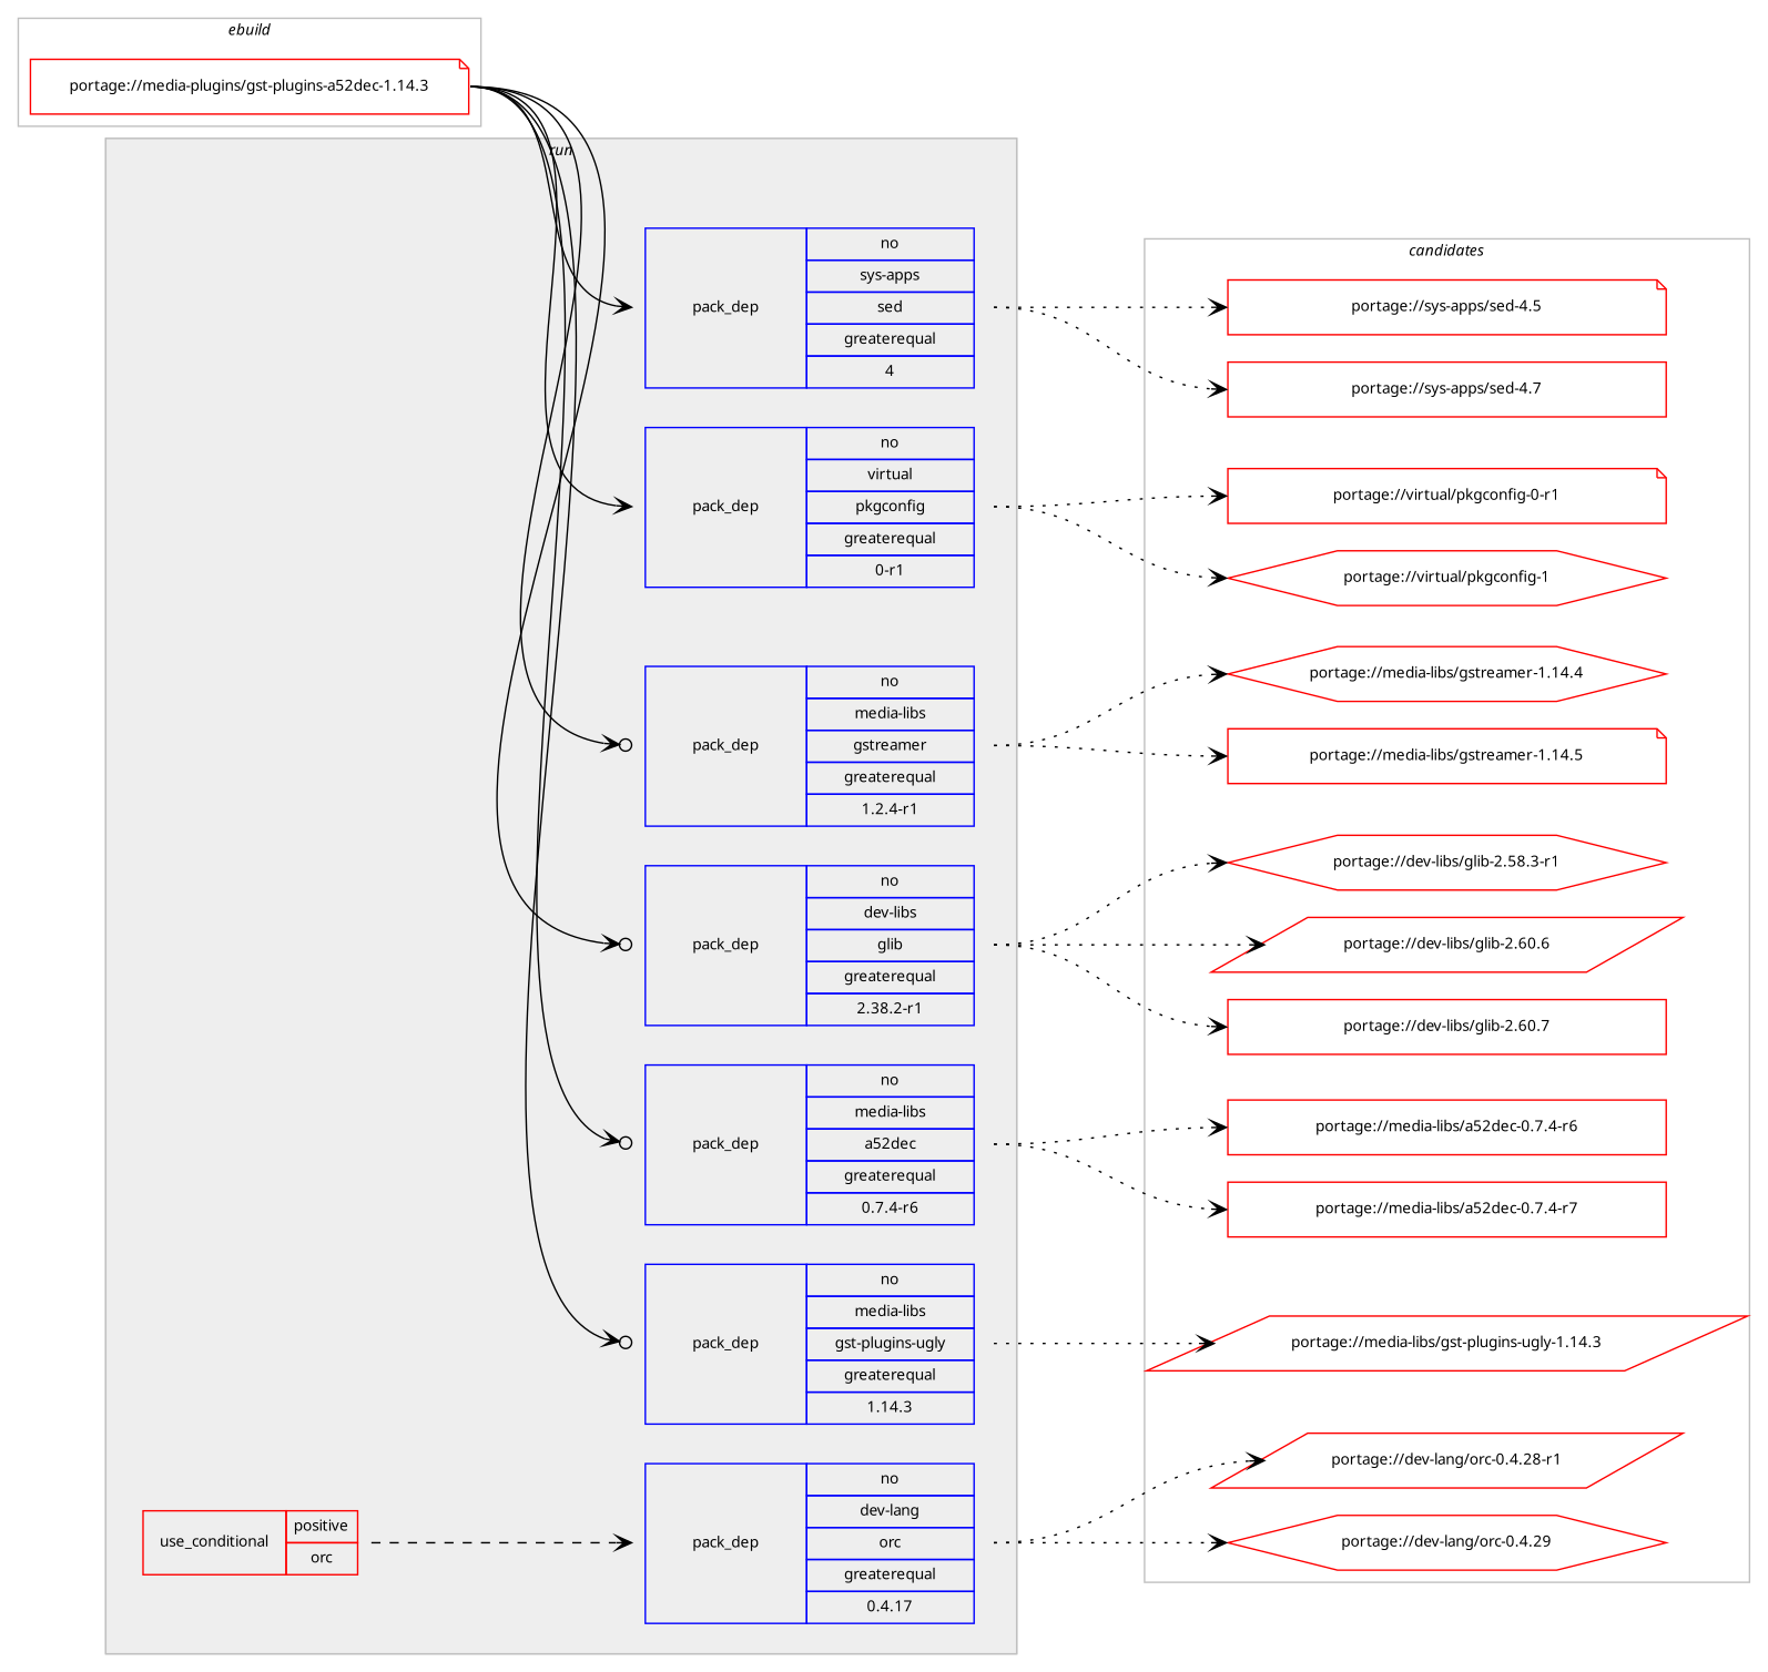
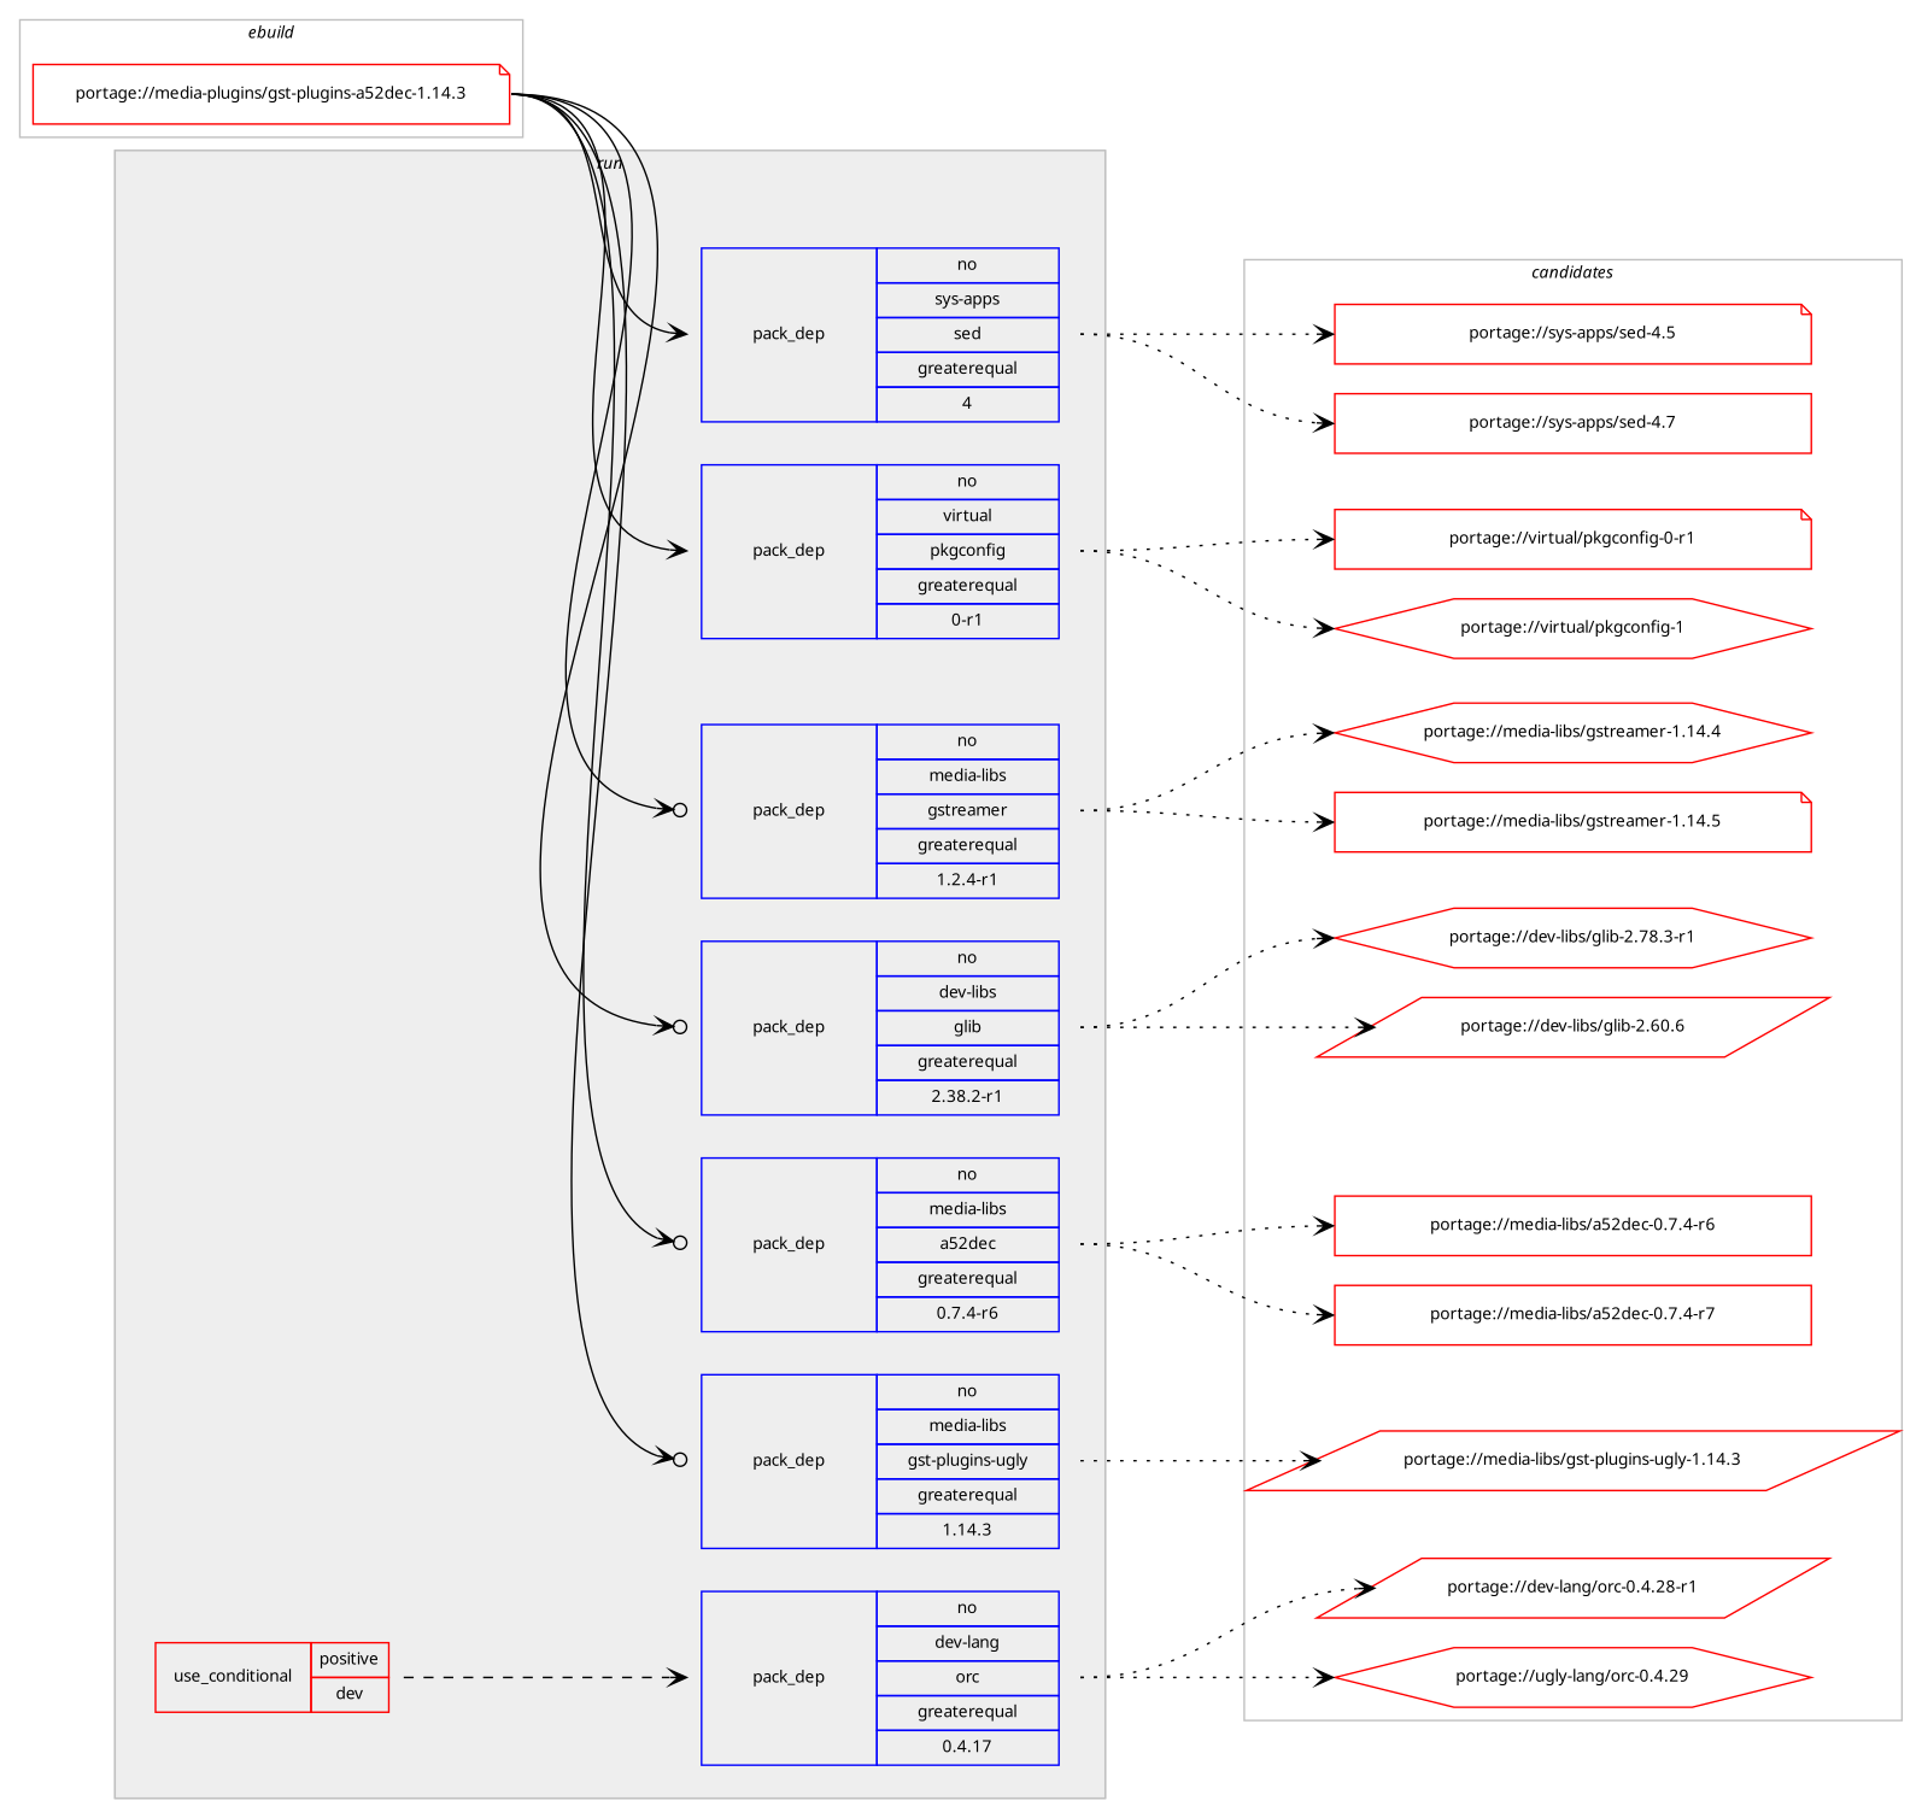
  digraph {
    compound=true
    concentrate=true
    fontname="Noto Sans"
    fontsize=10
    newrank=true
    rankdir=LR
    ranksep=1.5
    node [color=red fontname="Noto Sans" fontsize=10 shape=none]
    edge [arrowhead=vee fontname="Noto Sans" headport=w style=dotted tailport=e weight=100]
    n1 [label="portage://media-plugins/gst-plugins-a52dec-1.14.3" shape=note width=4]
    n2 [color=blue label=<<TABLE BORDER="0" CELLBORDER="1" CELLSPACING="0" CELLPADDING="4" WIDTH="220"><TR><TD ROWSPAN="6" CELLPADDING="30">pack_dep</TD></TR><TR><TD WIDTH="110">no</TD></TR><TR><TD>sys-apps</TD></TR><TR><TD>sed</TD></TR><TR><TD>greaterequal</TD></TR><TR><TD>4</TD></TR></TABLE>>]
    n3 [color=blue label=<<TABLE BORDER="0" CELLBORDER="1" CELLSPACING="0" CELLPADDING="4" WIDTH="220"><TR><TD ROWSPAN="6" CELLPADDING="30">pack_dep</TD></TR><TR><TD WIDTH="110">no</TD></TR><TR><TD>virtual</TD></TR><TR><TD>pkgconfig</TD></TR><TR><TD>greaterequal</TD></TR><TR><TD>0-r1</TD></TR></TABLE>>]
    n4 [color=blue label=<<TABLE BORDER="0" CELLBORDER="1" CELLSPACING="0" CELLPADDING="4" WIDTH="220"><TR><TD ROWSPAN="6" CELLPADDING="30">pack_dep</TD></TR><TR><TD WIDTH="110">no</TD></TR><TR><TD>dev-lang</TD></TR><TR><TD>orc</TD></TR><TR><TD>greaterequal</TD></TR><TR><TD>0.4.17</TD></TR></TABLE>>]
-   n5 [label=<<TABLE BORDER="0" CELLBORDER="1" CELLSPACING="0" CELLPADDING="4"><TR><TD ROWSPAN="3" CELLPADDING="10">use_conditional</TD></TR><TR><TD>positive</TD></TR><TR><TD>orc</TD></TR></TABLE>>]
+   n5 [label=<<TABLE BORDER="0" CELLBORDER="1" CELLSPACING="0" CELLPADDING="4"><TR><TD ROWSPAN="3" CELLPADDING="10">use_conditional</TD></TR><TR><TD>positive</TD></TR><TR><TD>dev</TD></TR></TABLE>>]
    n6 [color=blue label=<<TABLE BORDER="0" CELLBORDER="1" CELLSPACING="0" CELLPADDING="4" WIDTH="220"><TR><TD ROWSPAN="6" CELLPADDING="30">pack_dep</TD></TR><TR><TD WIDTH="110">no</TD></TR><TR><TD>dev-libs</TD></TR><TR><TD>glib</TD></TR><TR><TD>greaterequal</TD></TR><TR><TD>2.38.2-r1</TD></TR></TABLE>>]
    n7 [color=blue label=<<TABLE BORDER="0" CELLBORDER="1" CELLSPACING="0" CELLPADDING="4" WIDTH="220"><TR><TD ROWSPAN="6" CELLPADDING="30">pack_dep</TD></TR><TR><TD WIDTH="110">no</TD></TR><TR><TD>media-libs</TD></TR><TR><TD>a52dec</TD></TR><TR><TD>greaterequal</TD></TR><TR><TD>0.7.4-r6</TD></TR></TABLE>>]
    n8 [color=blue label=<<TABLE BORDER="0" CELLBORDER="1" CELLSPACING="0" CELLPADDING="4" WIDTH="220"><TR><TD ROWSPAN="6" CELLPADDING="30">pack_dep</TD></TR><TR><TD WIDTH="110">no</TD></TR><TR><TD>media-libs</TD></TR><TR><TD>gst-plugins-ugly</TD></TR><TR><TD>greaterequal</TD></TR><TR><TD>1.14.3</TD></TR></TABLE>>]
    n9 [color=blue label=<<TABLE BORDER="0" CELLBORDER="1" CELLSPACING="0" CELLPADDING="4" WIDTH="220"><TR><TD ROWSPAN="6" CELLPADDING="30">pack_dep</TD></TR><TR><TD WIDTH="110">no</TD></TR><TR><TD>media-libs</TD></TR><TR><TD>gstreamer</TD></TR><TR><TD>greaterequal</TD></TR><TR><TD>1.2.4-r1</TD></TR></TABLE>>]
    n10 [label="portage://sys-apps/sed-4.5" shape=note width=4]
    n11 [label="portage://sys-apps/sed-4.7" shape=box width=4]
    n12 [label="portage://virtual/pkgconfig-0-r1" shape=note width=4]
    n13 [label="portage://virtual/pkgconfig-1" shape=hexagon width=4]
    n14 [label="portage://dev-lang/orc-0.4.28-r1" shape=parallelogram width=4]
-   n15 [label="portage://dev-lang/orc-0.4.29" shape=hexagon width=4]
-   n16 [label="portage://dev-libs/glib-2.58.3-r1" shape=hexagon width=4]
+   n15 [label="portage://ugly-lang/orc-0.4.29" shape=hexagon width=4]
+   n16 [label="portage://dev-libs/glib-2.78.3-r1" shape=hexagon width=4]
    n17 [label="portage://dev-libs/glib-2.60.6" shape=parallelogram width=4]
-   n18 [label="portage://dev-libs/glib-2.60.7" shape=box width=4]
    n19 [label="portage://media-libs/a52dec-0.7.4-r6" shape=box width=4]
    n20 [label="portage://media-libs/a52dec-0.7.4-r7" shape=box width=4]
    n21 [label="portage://media-libs/gst-plugins-ugly-1.14.3" shape=parallelogram width=4]
    n22 [label="portage://media-libs/gstreamer-1.14.4" shape=hexagon width=4]
    n23 [label="portage://media-libs/gstreamer-1.14.5" shape=note width=4]
    subgraph cluster_1 {
      color=gray
      label=<<i>ebuild</i>>
      rank=same
      n1
    }
    subgraph cluster_2 {
      color=gray
      label=<<i>dependencies</i>>
      subgraph cluster_3 {
        color=gray
        fillcolor="#eeeeee"
        label=<<i>compile</i>>
        style=filled
        subgraph sub_4 {
          color=gray
          fillcolor="#eeeeee"
          label=<<i>compile</i>>
          style=filled
          n2
        }
        subgraph sub_5 {
          color=gray
          fillcolor="#eeeeee"
          label=<<i>compile</i>>
          style=filled
          n3
        }
      }
      subgraph cluster_6 {
        color=gray
        fillcolor="#eeeeee"
        label=<<i>compile and run</i>>
        style=filled
        subgraph sub_7 {
          color=gray
          fillcolor="#eeeeee"
          label=<<i>compile and run</i>>
          style=filled
          n5
          subgraph sub_8 {
            color=gray
            fillcolor="#eeeeee"
            label=<<i>compile and run</i>>
            style=filled
            n4
          }
        }
        subgraph sub_9 {
          color=gray
          fillcolor="#eeeeee"
          label=<<i>compile and run</i>>
          style=filled
          n6
        }
        subgraph sub_10 {
          color=gray
          fillcolor="#eeeeee"
          label=<<i>compile and run</i>>
          style=filled
          n7
        }
        subgraph sub_11 {
          color=gray
          fillcolor="#eeeeee"
          label=<<i>compile and run</i>>
          style=filled
          n8
        }
        subgraph sub_12 {
          color=gray
          fillcolor="#eeeeee"
          label=<<i>compile and run</i>>
          style=filled
          n9
        }
      }
      subgraph cluster_13 {
        color=gray
        fillcolor="#eeeeee"
        label=<<i>run</i>>
        style=filled
      }
    }
    subgraph cluster_14 {
      color=gray
      label=<<i>candidates</i>>
      rank=same
      subgraph sub_15 {
        color=black
        label=<<i>candidates</i>>
        nodesep=1
        rank=same
        n10
        n11
      }
      subgraph sub_16 {
        color=black
        label=<<i>candidates</i>>
        nodesep=1
        rank=same
        n12
        n13
      }
      subgraph sub_17 {
        color=black
        label=<<i>candidates</i>>
        nodesep=1
        rank=same
        n14
        n15
      }
      subgraph sub_18 {
        color=black
        label=<<i>candidates</i>>
        nodesep=1
        rank=same
        n16
        n17
-       n18
      }
      subgraph sub_19 {
        color=black
        label=<<i>candidates</i>>
        nodesep=1
        rank=same
        n19
        n20
      }
      subgraph sub_20 {
        color=black
        label=<<i>candidates</i>>
        nodesep=1
        rank=same
        n21
      }
      subgraph sub_21 {
        color=black
        label=<<i>candidates</i>>
        nodesep=1
        rank=same
        n22
        n23
      }
    }
    n1 -> n2 [style=solid weight=20]
    n1 -> n3 [style=solid weight=20]
    n1 -> n6 [arrowhead=odotvee style=solid weight=20]
    n1 -> n7 [arrowhead=odotvee style=solid weight=20]
    n1 -> n8 [arrowhead=odotvee style=solid weight=20]
    n1 -> n9 [arrowhead=odotvee style=solid weight=20]
    n2 -> n10
    n2 -> n11
    n3 -> n12
    n3 -> n13
    n4 -> n14
    n4 -> n15
    n5 -> n4 [style=dashed weight=20]
    n6 -> n16
    n6 -> n17
-   n6 -> n18
    n7 -> n19
    n7 -> n20
    n8 -> n21
    n9 -> n22
    n9 -> n23
  }
